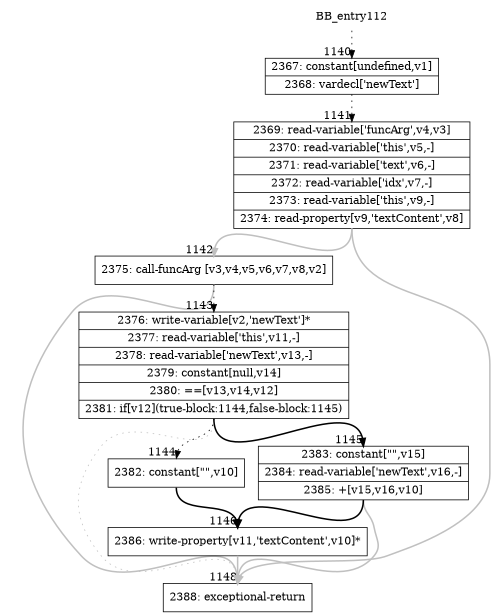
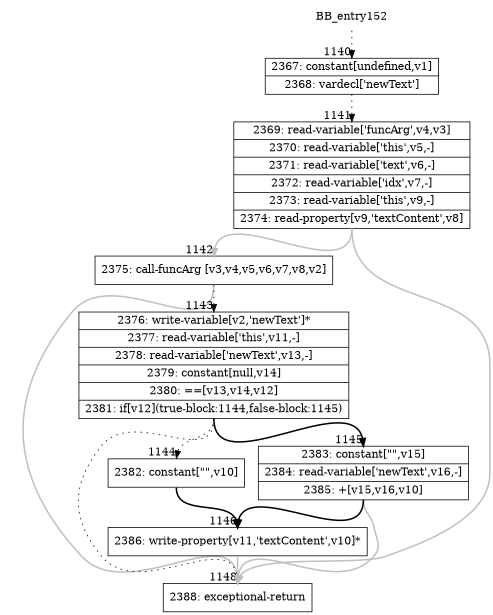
  digraph {
    rankdir=TD
    node [shape=record]
    edge [headport=n style=bold tailport=s]
-   BB_entry112 [shape=none]
+   BB_entry112 [shape=none label=BB_entry152]
    n2 [label="{2367: constant[undefined,v1]|2368: vardecl['newText']}"]
    n3 [label="{2369: read-variable['funcArg',v4,v3]|2370: read-variable['this',v5,-]|2371: read-variable['text',v6,-]|2372: read-variable['idx',v7,-]|2373: read-variable['this',v9,-]|2374: read-property[v9,'textContent',v8]}"]
    n4 [label="{2375: call-funcArg [v3,v4,v5,v6,v7,v8,v2]}"]
    n5 [label="{2388: exceptional-return}"]
    n6 [label="{2376: write-variable[v2,'newText']*|2377: read-variable['this',v11,-]|2378: read-variable['newText',v13,-]|2379: constant[null,v14]|2380: ==[v13,v14,v12]|2381: if[v12](true-block:1144,false-block:1145)}"]
    n7 [label="{2382: constant[\"\",v10]}"]
    n8 [label="{2383: constant[\"\",v15]|2384: read-variable['newText',v16,-]|2385: +[v15,v16,v10]}"]
    n9 [label="{2386: write-property[v11,'textContent',v10]*}"]
    BB_entry112 -> n2 [headlabel="    1140" style=dotted]
    n2 -> n3 [headlabel="      1141" style=dotted]
    n3 -> n4 [color=gray headlabel="      1142"]
    n3 -> n5 [color=gray headlabel="      1148"]
    n4 -> n5 [color=gray]
    n4 -> n6 [headlabel="      1143" style=dotted]
-   n6 -> n5 [color=gray style=dotted]
+   n6 -> n5 [color=black style=dotted]
    n6 -> n7 [headlabel="      1144" style=dotted]
    n6 -> n8 [headlabel="      1145"]
    n7 -> n9 [headlabel="      1146"]
    n8 -> n5 [color=gray]
    n8 -> n9
    n9 -> n5 [color=gray]
  }
